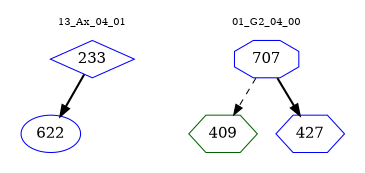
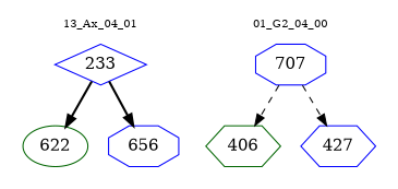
  digraph {
    node [color=blue shape=octagon]
    edge [color=black style=bold]
    n1 [label=233 shape=diamond]
-   n2 [label=622 shape=ellipse]
+   n2 [color=darkgreen label=622 shape=ellipse]
+   n3 [label=656]
    n4 [label=707]
-   n5 [color=darkgreen label=409 shape=hexagon]
+   n5 [color=darkgreen label=406 shape=hexagon]
    n6 [label=427 shape=hexagon]
    subgraph cluster_1 {
      color=white
      fontsize=10
      label="13_Ax_04_01"
      n1
      n2
+     n3
    }
    subgraph cluster_2 {
      color=white
      fontsize=10
      label="01_G2_04_00"
      n4
      n5
      n6
    }
    n1 -> n2
+   n1 -> n3
    n4 -> n5 [style=dashed]
-   n4 -> n6
+   n4 -> n6 [style=dashed]
  }
